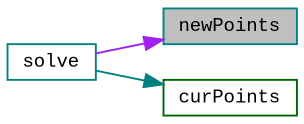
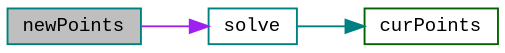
  digraph {
    fontname="Liberation Mono"
    rankdir=LR
    node [color=teal fontname="Liberation Mono" fontsize=10 shape=record]
    edge [fontname="Liberation Mono" fontsize=10 labelfontname=FreeSans labelfontsize=10 style=solid]
    n1 [fillcolor=grey75 fontcolor=black height=0.2 label=newPoints style=filled width=0.4]
    n2 [height=0.2 label=solve width=0.4]
    n3 [color=darkgreen height=0.2 label=curPoints width=0.4]
-   n2 -> n1 [color=purple]
+   n1 -> n2 [color=purple]
    n2 -> n3 [color=teal]
  }
